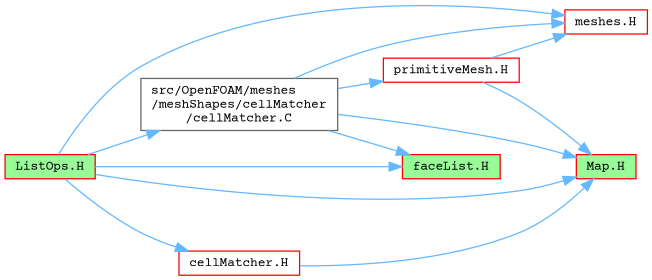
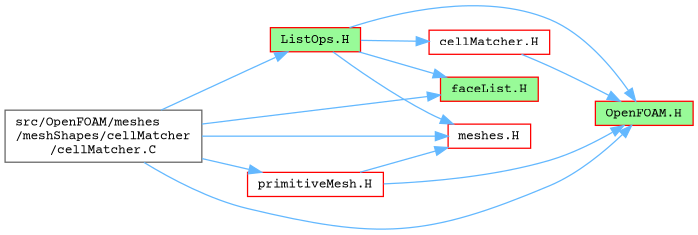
  digraph {
    fontname="Courier Prime"
    rankdir=LR
    node [color=red fillcolor=white fontname="Courier Prime" fontsize=10 shape=box style=filled]
    edge [color=steelblue1 fontname="Courier Prime" fontsize=10 labelfontname=Helvetica labelfontsize=10 style=solid]
    n1 [color=gray40 fontcolor=black height=0.2 label="src/OpenFOAM/meshes\l/meshShapes/cellMatcher\l/cellMatcher.C" width=0.4]
-   n2 [fillcolor=palegreen height=0.2 label="Map.H" width=0.4]
+   n2 [fillcolor=palegreen height=0.2 label="OpenFOAM.H" width=0.4]
    n3 [height=0.2 label="primitiveMesh.H" width=0.4]
    n4 [fillcolor=palegreen height=0.2 label="faceList.H" width=0.4]
    n5 [height=0.2 label="meshes.H" width=0.4]
    n6 [fillcolor=palegreen height=0.2 label="ListOps.H" width=0.4]
    n7 [height=0.2 label="cellMatcher.H" width=0.4]
    n1 -> n2
    n1 -> n3
    n1 -> n4
    n1 -> n5
-   n6 -> n1
+   n1 -> n6
    n3 -> n2
    n3 -> n5
    n6 -> n2
    n6 -> n4
    n6 -> n5
    n6 -> n7
    n7 -> n2
  }
